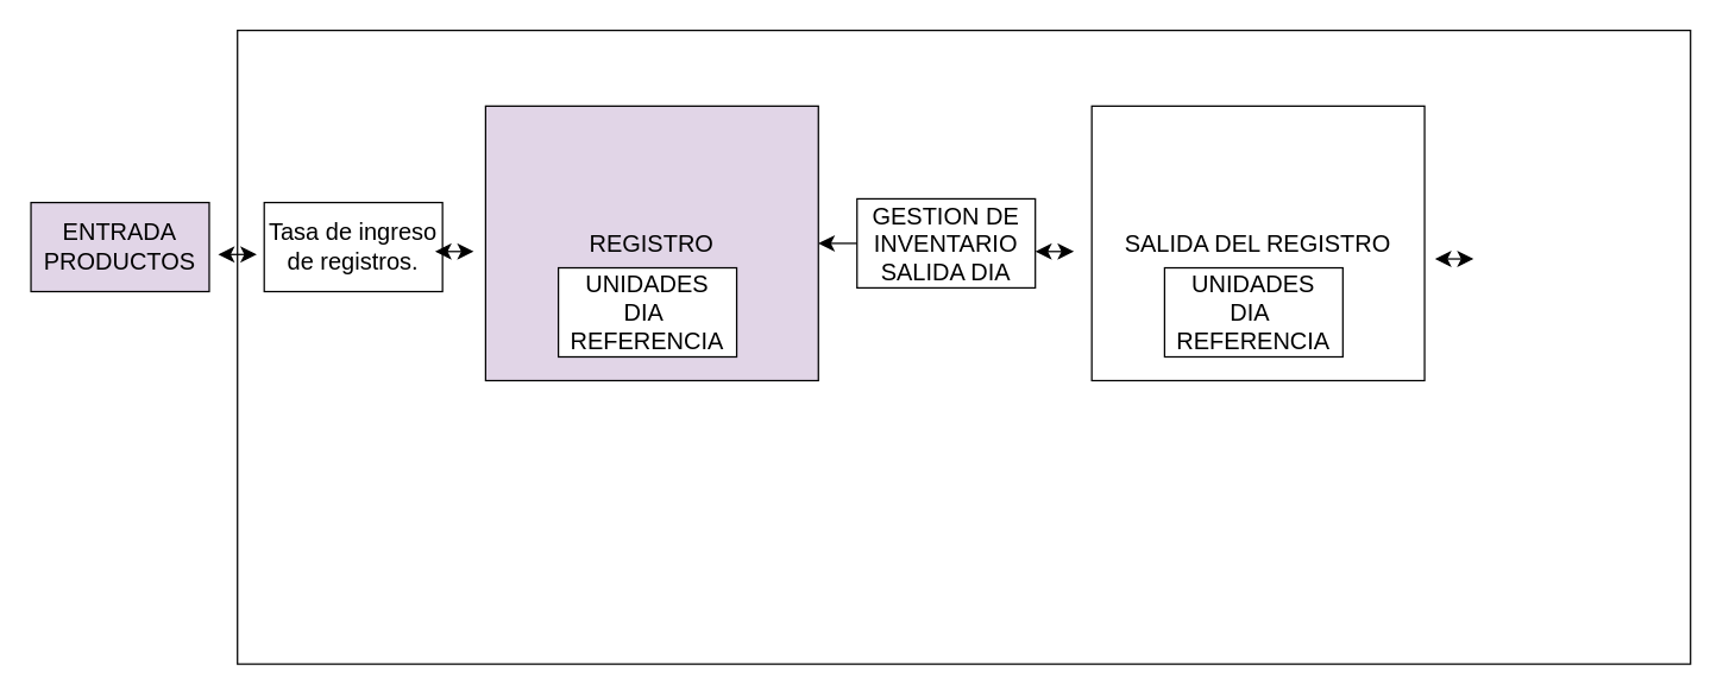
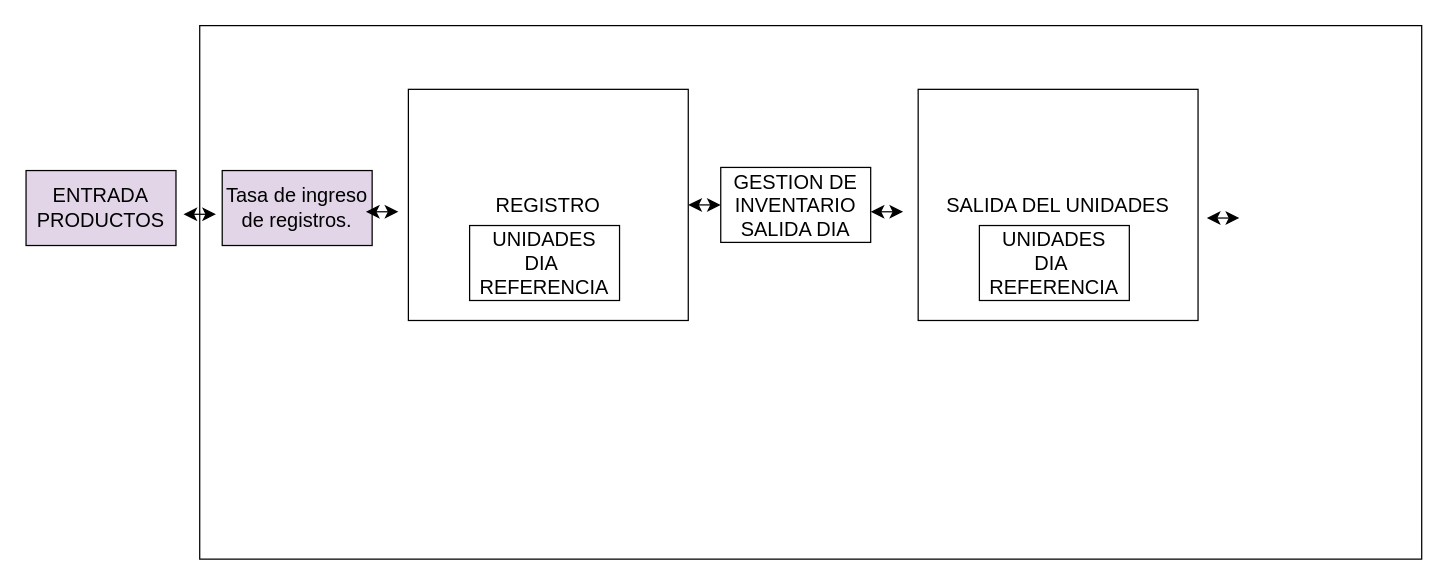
  <mxCell id="0" />
  <mxCell id="1" parent="0" />
  <mxCell id="2" value="" style="rounded=0;whiteSpace=wrap;html=1;fontSize=16;" vertex="1" parent="1"><mxGeometry x="159" y="20" width="978" height="427" as="geometry" /></mxCell>
  <mxCell id="3" value="ENTRADA PRODUCTOS" style="rounded=0;whiteSpace=wrap;html=1;fontSize=16;fillColor=#e1d5e7;" vertex="1" parent="1"><mxGeometry x="20" y="136" width="120" height="60" as="geometry" /></mxCell>
- <mxCell id="4" value="REGISTRO" style="rounded=0;whiteSpace=wrap;html=1;fontSize=16;fillColor=#e1d5e7;" vertex="1" parent="1"><mxGeometry x="326" y="71" width="224" height="185" as="geometry" /></mxCell>
+ <mxCell id="4" value="REGISTRO" style="rounded=0;whiteSpace=wrap;html=1;fontSize=16;" vertex="1" parent="1"><mxGeometry x="326" y="71" width="224" height="185" as="geometry" /></mxCell>
  <mxCell id="5" value="UNIDADES&lt;br&gt;DIA&amp;nbsp;&lt;br&gt;REFERENCIA" style="rounded=0;whiteSpace=wrap;html=1;fontSize=16;" vertex="1" parent="1"><mxGeometry x="375" y="180" width="120" height="60" as="geometry" /></mxCell>
  <mxCell id="6" value="GESTION DE INVENTARIO SALIDA DIA" style="rounded=0;whiteSpace=wrap;html=1;fontSize=16;" vertex="1" parent="1"><mxGeometry x="576" y="133.5" width="120" height="60" as="geometry" /></mxCell>
- <mxCell id="7" value="SALIDA DEL REGISTRO" style="rounded=0;whiteSpace=wrap;html=1;fontSize=16;" vertex="1" parent="1"><mxGeometry x="734" y="71" width="224" height="185" as="geometry" /></mxCell>
+ <mxCell id="7" value="SALIDA DEL UNIDADES" style="rounded=0;whiteSpace=wrap;html=1;fontSize=16;" vertex="1" parent="1"><mxGeometry x="734" y="71" width="224" height="185" as="geometry" /></mxCell>
  <mxCell id="8" value="UNIDADES&lt;br&gt;DIA&amp;nbsp;&lt;br&gt;REFERENCIA" style="rounded=0;whiteSpace=wrap;html=1;fontSize=16;" vertex="1" parent="1"><mxGeometry x="783" y="180" width="120" height="60" as="geometry" /></mxCell>
- <mxCell id="9" value="" style="endArrow=none;startArrow=classic;html=1;rounded=0;fontSize=12;startSize=8;endSize=8;curved=1;entryX=0;entryY=0.5;entryDx=0;entryDy=0;exitX=1;exitY=0.5;exitDx=0;exitDy=0;" edge="1" parent="1" source="4" target="6"><mxGeometry width="50" height="50" relative="1" as="geometry"><mxPoint x="376" y="130" as="sourcePoint" /><mxPoint x="426" y="80" as="targetPoint" /></mxGeometry></mxCell>
+ <mxCell id="9" value="" style="endArrow=classic;startArrow=classic;html=1;rounded=0;fontSize=12;startSize=8;endSize=8;curved=1;entryX=0;entryY=0.5;entryDx=0;entryDy=0;exitX=1;exitY=0.5;exitDx=0;exitDy=0;" edge="1" parent="1" source="4" target="6"><mxGeometry width="50" height="50" relative="1" as="geometry"><mxPoint x="376" y="130" as="sourcePoint" /><mxPoint x="426" y="80" as="targetPoint" /></mxGeometry></mxCell>
  <mxCell id="10" value="" style="endArrow=classic;startArrow=classic;html=1;rounded=0;fontSize=12;startSize=8;endSize=8;curved=1;entryX=0;entryY=0.5;entryDx=0;entryDy=0;exitX=1;exitY=0.5;exitDx=0;exitDy=0;" edge="1" parent="1"><mxGeometry width="50" height="50" relative="1" as="geometry"><mxPoint x="696" y="169" as="sourcePoint" /><mxPoint x="722" y="169" as="targetPoint" /></mxGeometry></mxCell>
- <mxCell id="11" value="Tasa de ingreso de registros." style="rounded=0;whiteSpace=wrap;html=1;fontSize=16;" vertex="1" parent="1"><mxGeometry x="177" y="136" width="120" height="60" as="geometry" /></mxCell>
+ <mxCell id="11" value="Tasa de ingreso de registros." style="rounded=0;whiteSpace=wrap;html=1;fontSize=16;fillColor=#e1d5e7;" vertex="1" parent="1"><mxGeometry x="177" y="136" width="120" height="60" as="geometry" /></mxCell>
  <mxCell id="12" value="" style="endArrow=classic;startArrow=classic;html=1;rounded=0;fontSize=12;startSize=8;endSize=8;curved=1;entryX=0;entryY=0.5;entryDx=0;entryDy=0;exitX=1;exitY=0.5;exitDx=0;exitDy=0;" edge="1" parent="1"><mxGeometry width="50" height="50" relative="1" as="geometry"><mxPoint x="292" y="169" as="sourcePoint" /><mxPoint x="318" y="169" as="targetPoint" /></mxGeometry></mxCell>
  <mxCell id="13" value="" style="endArrow=classic;startArrow=classic;html=1;rounded=0;fontSize=12;startSize=8;endSize=8;curved=1;entryX=0;entryY=0.5;entryDx=0;entryDy=0;exitX=1;exitY=0.5;exitDx=0;exitDy=0;" edge="1" parent="1"><mxGeometry width="50" height="50" relative="1" as="geometry"><mxPoint x="146" y="171" as="sourcePoint" /><mxPoint x="172" y="171" as="targetPoint" /></mxGeometry></mxCell>
  <mxCell id="14" style="edgeStyle=none;curved=1;rounded=0;orthogonalLoop=1;jettySize=auto;html=1;entryX=0;entryY=0.5;entryDx=0;entryDy=0;fontSize=12;startSize=8;endSize=8;" edge="1" parent="1" source="4" target="4"><mxGeometry relative="1" as="geometry" /></mxCell>
  <mxCell id="15" value="" style="endArrow=classic;startArrow=classic;html=1;rounded=0;fontSize=12;startSize=8;endSize=8;curved=1;entryX=0;entryY=0.5;entryDx=0;entryDy=0;exitX=1;exitY=0.5;exitDx=0;exitDy=0;" edge="1" parent="1"><mxGeometry width="50" height="50" relative="1" as="geometry"><mxPoint x="965" y="174" as="sourcePoint" /><mxPoint x="991" y="174" as="targetPoint" /></mxGeometry></mxCell>
